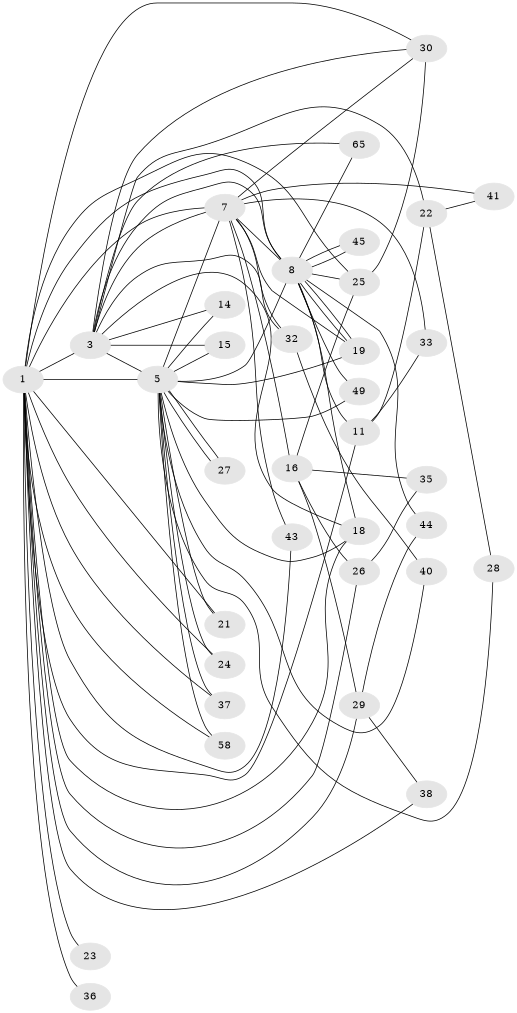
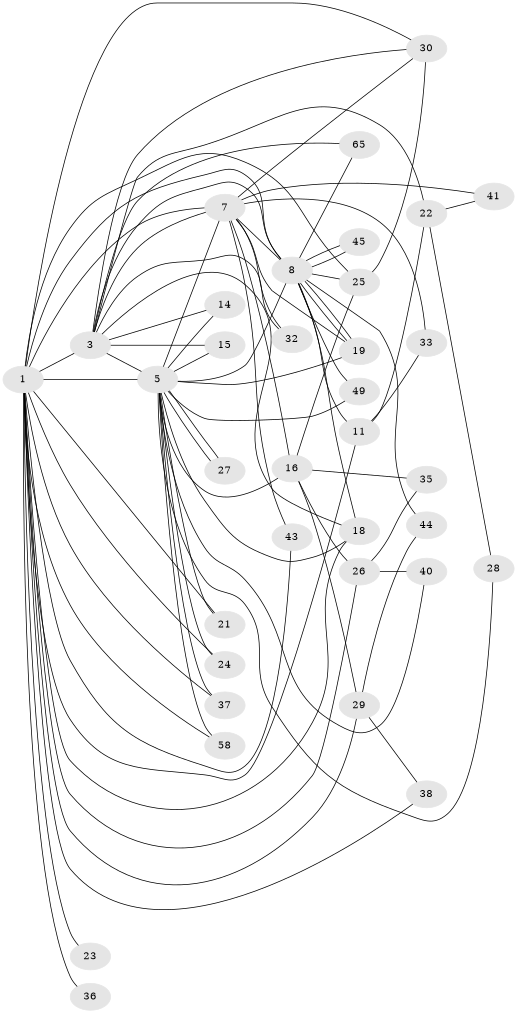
  graph {
    rankdir=LR
    node [color=gray90 style=filled]
    1 [super="+2"]
    3 [super="+10"]
    5 [super="+39+52+13+9"]
    7 [super="+50"]
    8
    11 [super="+63"]
    18 [super="+46+31"]
    21
    23
    24
    25 [super="+47"]
    26
    29
    30 [super="+57"]
    36
    37
    38
    43
    n19 [label=58]
    14
    15
    22 [super="+48"]
    32 [super="+51"]
    65
    16
    19 [super="+20"]
    27
    28
    40
    49
    33
    41
    44
    45
    35
    1 -- 3 [weight=10]
    1 -- 5 [weight=14]
    1 -- 7 [weight=4]
    1 -- 8 [weight=4]
    1 -- 11 [weight=2]
    1 -- 18
    1 -- 21
    1 -- 23 [weight=2]
    1 -- 24
    1 -- 25
    1 -- 26
    1 -- 29
    1 -- 30 [weight=2]
    1 -- 36 [weight=2]
    1 -- 37 [weight=2]
    1 -- 38
    1 -- 43
    1 -- n19
    3 -- 5 [weight=6]
    3 -- 7 [weight=2]
    3 -- 8 [weight=2]
    3 -- 18
    3 -- 30
    3 -- 14
    3 -- 15
    3 -- 22 [weight=2]
    3 -- 32 [weight=2]
    3 -- 65
    5 -- 7 [weight=3]
    5 -- 8 [weight=2]
    5 -- 18
    5 -- 21
    5 -- 24
    5 -- 37
    5 -- n19
    5 -- 14
    5 -- 15
+   5 -- 16 [weight=2]
    5 -- 19
    5 -- 27
    5 -- 27
    5 -- 28
    5 -- 40
    5 -- 49
    7 -- 8
    7 -- 30 [weight=2]
    7 -- 43
    7 -- 32
    7 -- 16
    7 -- 19
    7 -- 33
    7 -- 41
    8 -- 11
    8 -- 18
    8 -- 25
    8 -- 65
    8 -- 19 [weight=2]
    8 -- 19
    8 -- 49
    8 -- 44
    8 -- 45
    8 -- 45
    11 -- 22
    11 -- 33
    25 -- 30
    26 -- 35
    29 -- 38
    29 -- 44
    22 -- 28
    22 -- 41
-   32 -- 40
+   26 -- 40
    16 -- 25
    16 -- 26
    16 -- 29
    16 -- 35
  }
